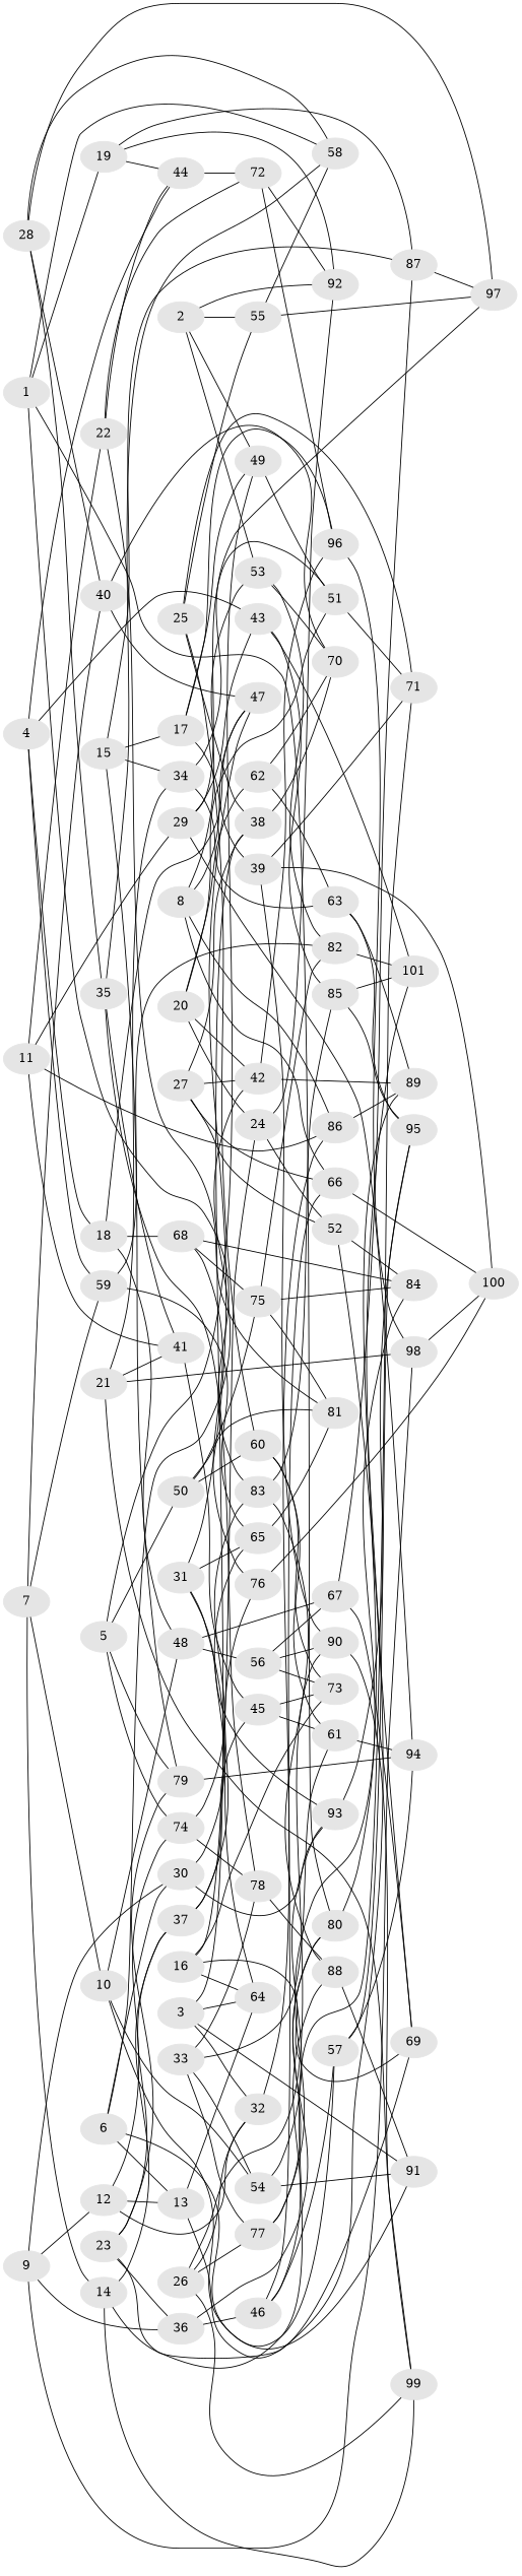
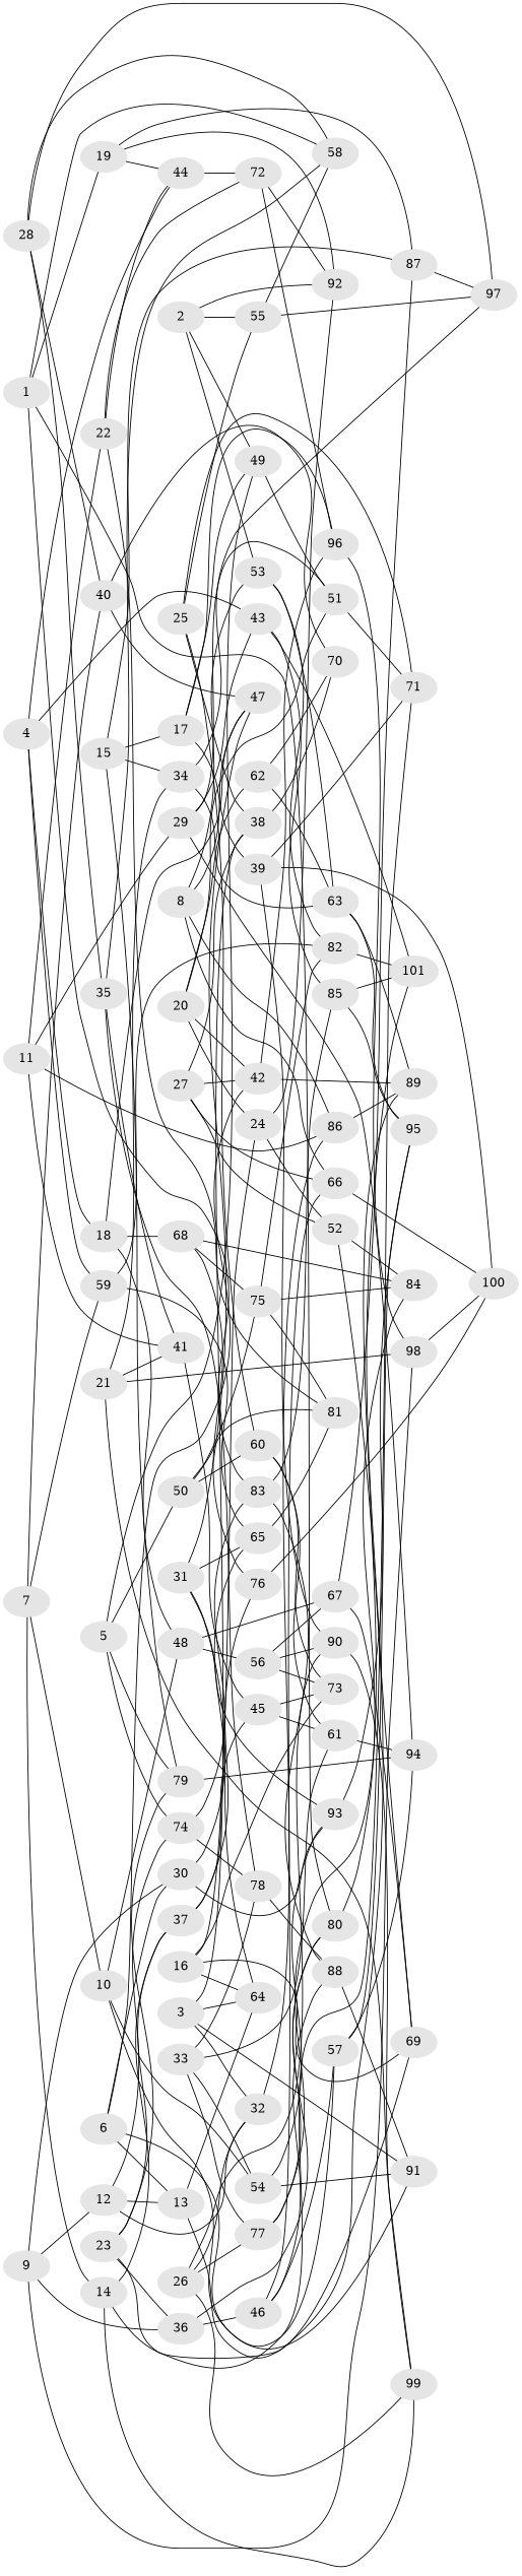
  graph {
    rankdir=LR
    node [color=gray90 style=filled]
    1
    19
    58
    80
    83
    92
    44
    87
    84
    85
    88
    2
    49
    53
    55
    51
    70
    82
    97
    3
    32
    38
    64
    91
    86
    4
    18
    43
    59
    47
    48
    68
    101
    72
    65
    5
    50
    74
    79
    81
    60
    75
    78
    94
    6
    13
    30
    57
    42
    69
    93
    95
    62
    63
    7
    10
    14
    40
    54
    37
    71
    99
    8
    66
    100
    89
    9
    12
    36
    98
    46
    56
    67
    11
    22
    29
    41
    45
    76
    15
    17
    34
    39
    96
    16
    24
    73
    52
    90
    20
    21
    23
    25
    61
    26
    77
    27
    28
    35
    31
    33
    1 -- 19
    1 -- 58
    1 -- 80
    1 -- 83
    19 -- 92
    19 -- 44
    19 -- 87
    80 -- 84
    83 -- 85
    83 -- 88
    44 -- 72
    87 -- 97
    85 -- 101
    85 -- 95
    88 -- 91
    2 -- 92
    2 -- 49
    2 -- 53
    2 -- 55
    49 -- 51
-   53 -- 70
+   53 -- 63
    53 -- 82
    55 -- 58
    55 -- 97
    51 -- 71
    82 -- 101
    3 -- 32
    3 -- 38
    3 -- 64
    3 -- 91
    32 -- 86
    38 -- 70
    86 -- 89
    4 -- 44
    4 -- 18
    4 -- 43
    4 -- 59
    18 -- 47
    18 -- 48
    18 -- 68
    43 -- 85
    43 -- 101
    59 -- 82
    59 -- 65
    48 -- 56
    48 -- 67
    68 -- 84
    68 -- 75
    68 -- 76
    72 -- 92
    72 -- 96
    65 -- 81
    5 -- 49
    5 -- 50
    5 -- 74
    5 -- 79
    50 -- 81
    50 -- 60
    50 -- 75
    74 -- 83
    74 -- 78
    79 -- 94
    60 -- 73
    60 -- 61
    75 -- 84
    75 -- 82
    75 -- 81
    78 -- 88
    6 -- 13
    6 -- 30
    6 -- 57
    6 -- 42
    13 -- 64
    13 -- 69
    30 -- 65
    30 -- 93
    57 -- 94
    57 -- 95
    42 -- 89
    42 -- 96
    93 -- 95
    62 -- 70
    62 -- 63
    63 -- 95
    63 -- 89
    7 -- 59
    7 -- 10
    7 -- 14
    7 -- 40
    10 -- 91
    10 -- 48
    10 -- 54
    14 -- 37
    14 -- 71
    14 -- 99
    40 -- 70
    40 -- 47
    54 -- 91
    54 -- 93
    37 -- 45
    37 -- 76
    8 -- 53
    8 -- 86
    8 -- 47
    8 -- 66
    66 -- 100
    9 -- 30
    9 -- 12
    9 -- 36
    9 -- 98
    12 -- 32
    12 -- 74
    12 -- 13
    36 -- 80
    36 -- 46
    98 -- 100
    46 -- 88
    46 -- 57
    46 -- 66
    56 -- 67
    56 -- 73
    56 -- 90
    67 -- 87
    67 -- 69
    11 -- 86
    11 -- 22
    11 -- 29
    11 -- 41
    22 -- 44
    22 -- 72
    22 -- 81
    29 -- 51
    29 -- 43
    29 -- 94
    41 -- 45
    45 -- 73
    45 -- 61
    76 -- 100
    15 -- 87
    15 -- 79
    15 -- 17
    15 -- 34
    17 -- 49
    17 -- 39
    17 -- 96
    34 -- 97
    34 -- 63
    39 -- 71
    39 -- 100
    39 -- 90
    96 -- 98
    16 -- 64
    16 -- 69
    16 -- 24
    16 -- 73
    24 -- 92
    24 -- 52
    52 -- 84
    52 -- 69
    90 -- 99
    20 -- 51
    20 -- 42
    20 -- 62
    20 -- 24
    21 -- 99
    21 -- 98
    21 -- 41
    21 -- 34
    23 -- 101
    23 -- 79
    23 -- 37
    23 -- 36
    25 -- 55
    25 -- 38
    25 -- 60
    25 -- 71
    61 -- 94
    26 -- 32
    26 -- 99
    26 -- 90
    26 -- 77
    77 -- 80
    77 -- 89
    27 -- 38
    27 -- 42
    27 -- 66
    27 -- 52
    28 -- 58
    28 -- 97
    28 -- 40
    28 -- 35
    35 -- 58
    35 -- 78
    35 -- 41
    31 -- 64
    31 -- 47
    31 -- 65
    31 -- 93
    33 -- 78
    33 -- 54
    33 -- 61
    33 -- 77
  }
